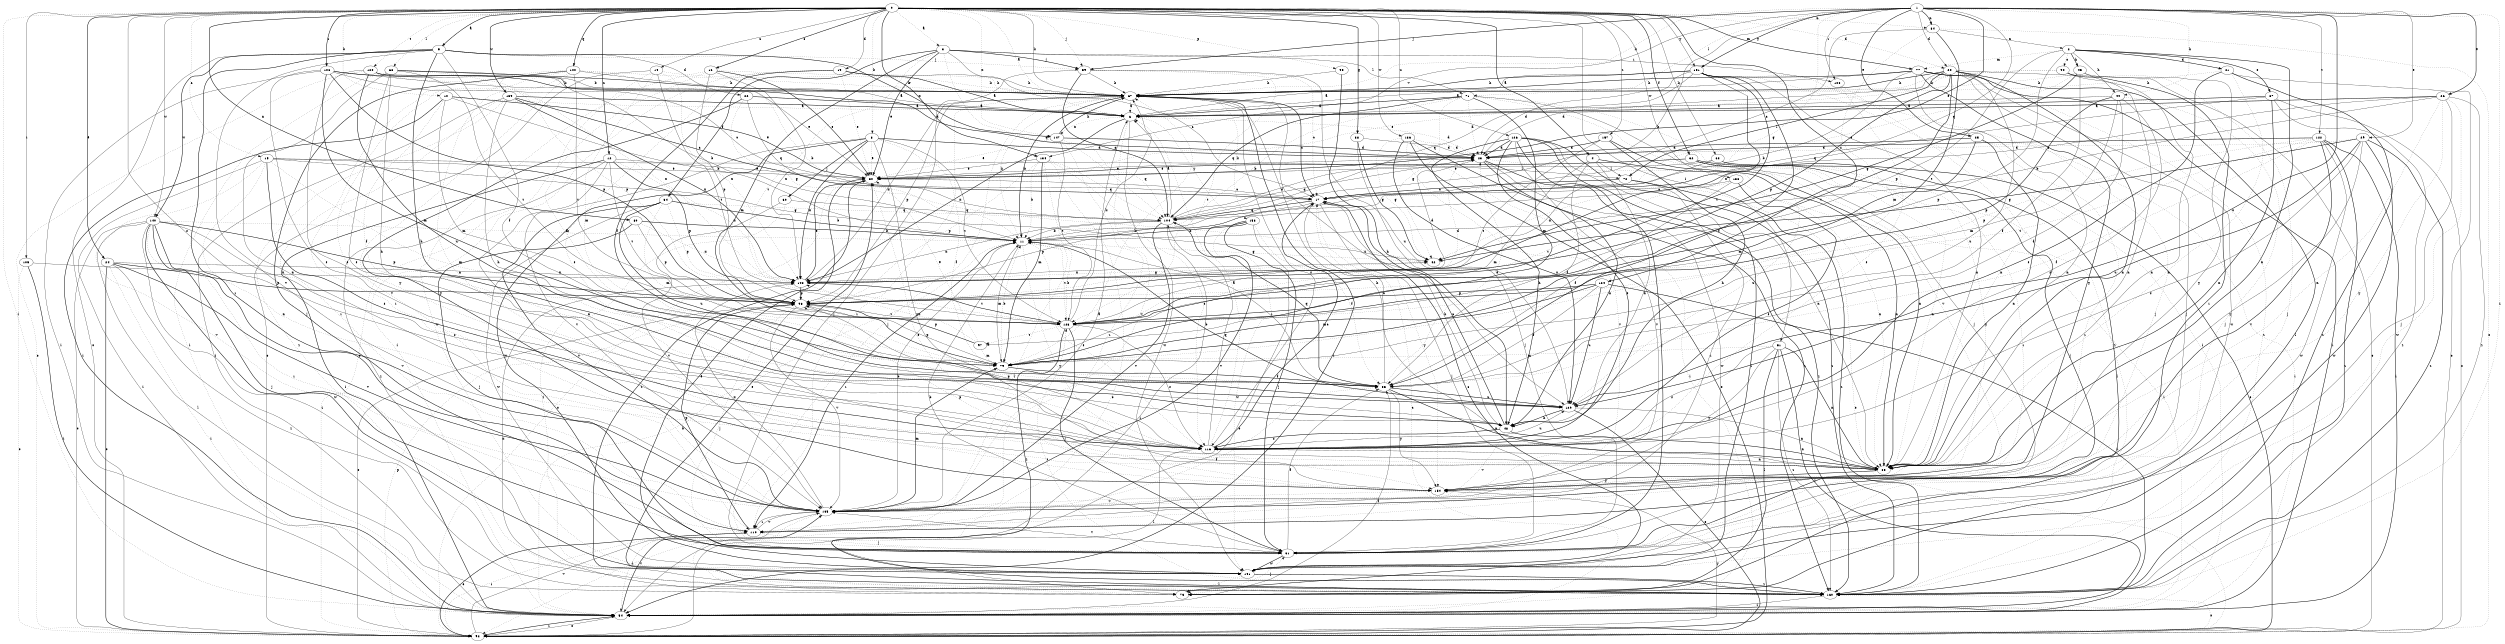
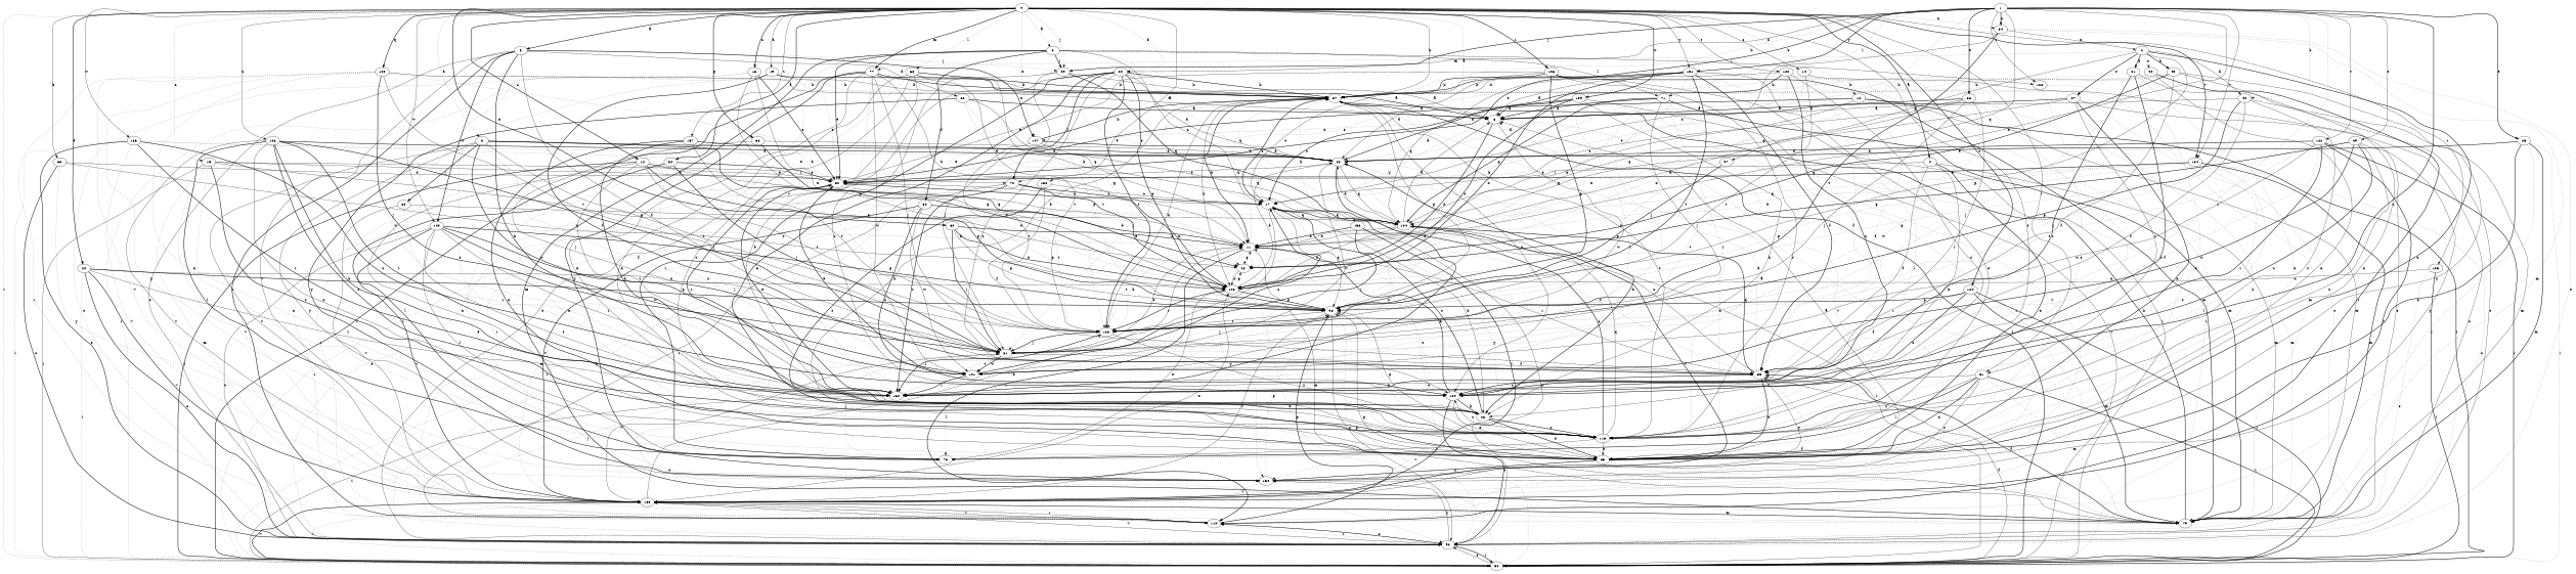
  strict digraph {
    edge [style=solid]
    0
    3
    4
    5
    6
    8
    10
    12
    14
    15
    16
    19
    20
    24
    32
    38
    51
    54
    59
    63
    67
    68
    77
    80
    84
-   95
    100
    105
    106
    116
    120
    124
    126
    134
    136
    138
    139
    140
    147
    151
    157
    30
    71
    104
    108
    17
    34
    79
    123
    85
    35
    48
    72
    22
    92
    110
    135
    23
    141
    148
    153
    60
    154
    11
    160
    98
    42
    129
    73
    61
    2
    1
    25
    26
    29
    44
    122
    21
    45
    87
    90
    97
    0 -> 3 [label=a style=dotted]
    0 -> 4 [label=a style=bold]
    0 -> 5 [label=a style=bold]
    0 -> 6 [label=a style=dotted]
    0 -> 8 [label=b style=dotted]
    0 -> 10 [label=b style=dotted]
    0 -> 12 [label=c style=bold]
    0 -> 14 [label=c]
    0 -> 15 [label=c style=dotted]
    0 -> 16 [label=c style=bold]
    0 -> 19 [label=d]
    0 -> 20 [label=d style=dotted]
    0 -> 24 [label=e style=bold]
    0 -> 32 [label=f style=bold]
    0 -> 38 [label=g style=bold]
    0 -> 51 [label=i]
    0 -> 54 [label=i style=dotted]
    0 -> 59 [label=j style=dotted]
    0 -> 63 [label=k]
    0 -> 67 [label=k]
    0 -> 68 [label=l style=dotted]
    0 -> 77 [label=m style=bold]
    0 -> 80 [label=n style=bold]
    0 -> 84 [label=n style=dotted]
-   0 -> 95 [label=p style=dotted]
    0 -> 100 [label=q style=bold]
    0 -> 105 [label=r]
    0 -> 106 [label=r style=bold]
    0 -> 116 [label=s]
-   0 -> 120 [label=t style=dotted]
+   0 -> 120 [label=t]
    0 -> 124 [label=u style=bold]
    0 -> 126 [label=u]
    0 -> 134 [label=v style=bold]
    0 -> 136 [label=w]
    0 -> 138 [label=w]
    0 -> 139 [label=w style=bold]
    0 -> 140 [label=w]
    0 -> 147 [label=x style=dotted]
    0 -> 151 [label=y]
    0 -> 157 [label=z]
    3 -> 59 [label=j style=bold]
    3 -> 30 [label=e style=bold]
    3 -> 71 [label=l]
    3 -> 104 [label=q style=dotted]
    3 -> 108 [label=r]
    3 -> 17 [label=c]
    3 -> 34 [label=f style=bold]
    3 -> 79 [label=m style=bold]
    3 -> 123 [label=t style=dotted]
    4 -> 79 [label=m]
    4 -> 85 [label=n style=bold]
    4 -> 35 [label=f]
    4 -> 48 [label=h]
    4 -> 72 [label=l]
    5 -> 59 [label=j style=dotted]
    5 -> 140 [label=w style=bold]
    5 -> 147 [label=x style=bold]
    5 -> 35 [label=f]
    5 -> 48 [label=h style=bold]
    5 -> 22 [label=d]
    5 -> 92 [label=o]
    5 -> 110 [label=r style=bold]
    5 -> 135 [label=v]
    6 -> 147 [label=x style=dotted]
    6 -> 135 [label=v style=dotted]
    6 -> 23 [label=d style=dotted]
    6 -> 141 [label=w]
    6 -> 148 [label=x style=bold]
    6 -> 153 [label=y style=dotted]
    8 -> 30 [label=e style=dotted]
    8 -> 123 [label=t]
    8 -> 35 [label=f style=dotted]
    8 -> 135 [label=v]
    8 -> 23 [label=d style=bold]
    8 -> 141 [label=w style=bold]
    8 -> 148 [label=x style=bold]
    8 -> 60 [label=j style=bold]
    8 -> 154 [label=y]
    10 -> 6 [label=a style=dotted]
    10 -> 54 [label=i style=bold]
    10 -> 30 [label=e style=bold]
    10 -> 79 [label=m]
    10 -> 35 [label=f style=dotted]
    10 -> 11 [label=b]
    12 -> 54 [label=i style=bold]
    12 -> 30 [label=e]
    12 -> 123 [label=t]
    12 -> 85 [label=n]
    12 -> 148 [label=x style=dotted]
+   12 -> 11 [label=b]
    12 -> 160 [label=z]
    12 -> 98 [label=p style=bold]
    14 -> 67 [label=k style=dotted]
    14 -> 79 [label=m style=dotted]
    14 -> 123 [label=t]
    14 -> 35 [label=f style=dotted]
    14 -> 92 [label=o]
    14 -> 148 [label=x style=dotted]
    15 -> 54 [label=i]
    15 -> 116 [label=s style=bold]
    15 -> 30 [label=e]
    15 -> 79 [label=m style=dotted]
    15 -> 85 [label=n style=dotted]
    15 -> 72 [label=l]
    15 -> 135 [label=v style=dotted]
    15 -> 42 [label=g]
    16 -> 67 [label=k style=dotted]
    16 -> 30 [label=e style=bold]
    16 -> 92 [label=o style=dotted]
    16 -> 141 [label=w style=dotted]
    16 -> 148 [label=x]
    16 -> 98 [label=p]
    19 -> 6 [label=a style=bold]
    19 -> 54 [label=i style=dotted]
    19 -> 67 [label=k]
    19 -> 116 [label=s style=dotted]
    19 -> 30 [label=e style=dotted]
    19 -> 35 [label=f style=bold]
    20 -> 67 [label=k style=bold]
    20 -> 123 [label=t style=bold]
    20 -> 85 [label=n style=bold]
    20 -> 72 [label=l style=bold]
    20 -> 92 [label=o]
    20 -> 23 [label=d]
    20 -> 98 [label=p style=bold]
    20 -> 129 [label=u]
    20 -> 73 [label=l style=bold]
    24 -> 54 [label=i style=dotted]
    24 -> 92 [label=o style=bold]
    24 -> 135 [label=v style=bold]
    24 -> 148 [label=x]
    24 -> 160 [label=z]
    24 -> 98 [label=p style=bold]
    32 -> 30 [label=e style=bold]
    32 -> 85 [label=n style=dotted]
    32 -> 110 [label=r style=dotted]
    32 -> 129 [label=u style=dotted]
    32 -> 73 [label=l style=bold]
    32 -> 61 [label=j style=bold]
    38 -> 23 [label=d]
    38 -> 42 [label=g style=bold]
    38 -> 61 [label=j]
    51 -> 54 [label=i style=bold]
    51 -> 116 [label=s]
    51 -> 79 [label=m style=dotted]
    51 -> 85 [label=n style=bold]
    51 -> 154 [label=y]
    51 -> 160 [label=z]
    51 -> 73 [label=l style=bold]
    54 -> 17 [label=c style=dotted]
    54 -> 35 [label=f]
    54 -> 92 [label=o]
    54 -> 135 [label=v style=bold]
    54 -> 11 [label=b style=dotted]
    59 -> 67 [label=k]
    59 -> 104 [label=q style=bold]
    59 -> 17 [label=c style=dotted]
    59 -> 123 [label=t style=dotted]
    59 -> 129 [label=u]
    59 -> 61 [label=j]
    63 -> 30 [label=e]
    63 -> 92 [label=o style=bold]
    63 -> 148 [label=x]
    63 -> 154 [label=y style=dotted]
    67 -> 6 [label=a style=dotted]
    67 -> 54 [label=i style=bold]
    67 -> 116 [label=s]
    67 -> 17 [label=c style=bold]
    67 -> 110 [label=r style=dotted]
    67 -> 148 [label=x]
    67 -> 11 [label=b style=bold]
    67 -> 98 [label=p]
    67 -> 129 [label=u]
    67 -> 61 [label=j style=dotted]
    68 -> 54 [label=i style=dotted]
    68 -> 67 [label=k style=bold]
    68 -> 116 [label=s]
    68 -> 123 [label=t]
    68 -> 85 [label=n]
    68 -> 48 [label=h]
    68 -> 11 [label=b]
    77 -> 6 [label=a]
    77 -> 54 [label=i style=bold]
    77 -> 67 [label=k style=bold]
    77 -> 85 [label=n]
    77 -> 141 [label=w]
    77 -> 154 [label=y style=bold]
    77 -> 11 [label=b]
    77 -> 160 [label=z style=dotted]
    77 -> 61 [label=j]
-   80 -> 148 [label=x style=dotted]
+   80 -> 148 [label=x style=bold]
    80 -> 11 [label=b style=bold]
    80 -> 98 [label=p]
    80 -> 61 [label=j style=bold]
    84 -> 17 [label=c]
    84 -> 79 [label=m style=dotted]
    84 -> 123 [label=t style=bold]
    84 -> 92 [label=o style=dotted]
    84 -> 2 [label=n]
-   95 -> 67 [label=k]
-   95 -> 48 [label=h style=bold]
    100 -> 6 [label=a]
    100 -> 67 [label=k style=dotted]
    100 -> 123 [label=t]
    100 -> 85 [label=n style=dotted]
    100 -> 110 [label=r style=dotted]
    100 -> 135 [label=v style=dotted]
    100 -> 154 [label=y style=dotted]
    100 -> 11 [label=b style=dotted]
    100 -> 61 [label=j style=bold]
    105 -> 54 [label=i style=bold]
    105 -> 92 [label=o style=dotted]
    105 -> 148 [label=x]
    106 -> 54 [label=i]
    106 -> 67 [label=k style=bold]
    106 -> 116 [label=s]
    106 -> 30 [label=e]
    106 -> 17 [label=c]
    106 -> 79 [label=m style=bold]
    106 -> 98 [label=p style=bold]
    116 -> 6 [label=a style=dotted]
    116 -> 104 [label=q]
    116 -> 17 [label=c style=bold]
    116 -> 85 [label=n]
    116 -> 98 [label=p]
    116 -> 129 [label=u]
    116 -> 73 [label=l]
-   120 -> 67 [label=b]
+   120 -> 67 [label=k]
    120 -> 116 [label=s]
    120 -> 92 [label=o style=dotted]
    120 -> 23 [label=d style=bold]
    120 -> 148 [label=x style=dotted]
    120 -> 129 [label=u style=bold]
    124 -> 54 [label=i style=bold]
    124 -> 79 [label=m style=bold]
    124 -> 35 [label=f]
    124 -> 98 [label=p style=bold]
    124 -> 129 [label=u style=bold]
    126 -> 116 [label=s style=bold]
    126 -> 85 [label=n]
    126 -> 48 [label=h style=bold]
    126 -> 135 [label=v]
    126 -> 23 [label=d style=bold]
    126 -> 160 [label=z style=bold]
    126 -> 73 [label=l style=bold]
    126 -> 61 [label=j style=bold]
    134 -> 116 [label=s style=dotted]
-   134 -> 30 [label=e]
+   134 -> 30 [label=e style=bold]
    134 -> 104 [label=q style=dotted]
    134 -> 79 [label=m style=bold]
    134 -> 92 [label=o style=dotted]
    134 -> 11 [label=b style=dotted]
    134 -> 98 [label=p style=dotted]
    134 -> 73 [label=l style=dotted]
    136 -> 54 [label=i style=dotted]
    136 -> 92 [label=o style=bold]
    136 -> 135 [label=v style=dotted]
    136 -> 23 [label=d style=dotted]
    136 -> 160 [label=z style=bold]
    136 -> 42 [label=g style=dotted]
    136 -> 129 [label=u style=bold]
    138 -> 54 [label=i style=dotted]
    138 -> 116 [label=s style=bold]
    138 -> 17 [label=c]
    138 -> 123 [label=t style=dotted]
    138 -> 35 [label=f]
    139 -> 6 [label=a style=bold]
    139 -> 54 [label=i]
    139 -> 17 [label=c style=bold]
    139 -> 48 [label=h]
    139 -> 110 [label=r style=dotted]
    139 -> 148 [label=x style=bold]
    139 -> 160 [label=z style=dotted]
    140 -> 116 [label=s]
    140 -> 92 [label=o]
    140 -> 110 [label=r style=dotted]
    140 -> 135 [label=v style=bold]
    140 -> 141 [label=w style=bold]
    140 -> 11 [label=b style=dotted]
    140 -> 160 [label=z]
    140 -> 98 [label=p style=bold]
    140 -> 73 [label=l]
    140 -> 61 [label=j style=bold]
    147 -> 67 [label=k style=bold]
    147 -> 30 [label=e style=dotted]
-   147 -> 104 [label=q style=dotted]
+   147 -> 104 [label=q]
    147 -> 123 [label=t]
    147 -> 110 [label=r style=dotted]
    147 -> 23 [label=d style=bold]
    151 -> 6 [label=a]
    151 -> 54 [label=i style=dotted]
    151 -> 67 [label=k style=bold]
    151 -> 104 [label=q]
    151 -> 123 [label=t style=bold]
    151 -> 85 [label=n]
    151 -> 35 [label=f style=bold]
    151 -> 23 [label=d]
    151 -> 148 [label=x style=bold]
+   151 -> 73 [label=l style=dotted]
    151 -> 61 [label=j style=dotted]
    157 -> 123 [label=t]
    157 -> 85 [label=n style=bold]
    157 -> 48 [label=h style=bold]
    157 -> 23 [label=d style=bold]
    30 -> 17 [label=c]
    30 -> 92 [label=o style=dotted]
    30 -> 160 [label=z style=bold]
    71 -> 6 [label=a style=bold]
    71 -> 104 [label=q style=bold]
    71 -> 79 [label=m style=bold]
    71 -> 135 [label=v style=dotted]
    71 -> 23 [label=d style=dotted]
    71 -> 11 [label=b style=dotted]
    71 -> 160 [label=z style=dotted]
    71 -> 42 [label=g style=dotted]
    71 -> 61 [label=j]
    104 -> 6 [label=a]
    104 -> 54 [label=i]
    104 -> 135 [label=v style=bold]
    104 -> 23 [label=d]
    104 -> 148 [label=x]
    104 -> 11 [label=b]
    108 -> 116 [label=s style=dotted]
    108 -> 85 [label=n style=dotted]
    17 -> 104 [label=q style=bold]
    17 -> 48 [label=h]
    17 -> 154 [label=y style=dotted]
    17 -> 98 [label=p]
    17 -> 61 [label=j]
    34 -> 104 [label=q style=dotted]
    34 -> 79 [label=m style=dotted]
    34 -> 135 [label=v style=bold]
    34 -> 141 [label=w]
    34 -> 11 [label=b style=bold]
    34 -> 98 [label=p style=dotted]
    34 -> 129 [label=u style=bold]
-   79 -> 67 [label=k style=dotted]
+   79 -> 67 [label=k style=bold]
    79 -> 35 [label=f style=bold]
    79 -> 11 [label=b style=dotted]
    79 -> 98 [label=p]
    123 -> 67 [label=k]
    123 -> 116 [label=s]
    123 -> 11 [label=b style=dotted]
    123 -> 160 [label=z style=bold]
    123 -> 61 [label=j style=bold]
    85 -> 67 [label=k]
    85 -> 154 [label=y style=bold]
    35 -> 104 [label=q style=bold]
    35 -> 17 [label=c]
    35 -> 85 [label=n style=bold]
    35 -> 23 [label=d style=dotted]
    35 -> 154 [label=y]
    35 -> 11 [label=r]
    35 -> 129 [label=u style=bold]
    48 -> 116 [label=s style=bold]
    48 -> 17 [label=c style=bold]
    48 -> 85 [label=n style=bold]
    48 -> 135 [label=v style=dotted]
    72 -> 17 [label=c style=bold]
    72 -> 92 [label=o style=dotted]
    72 -> 110 [label=r]
+   72 -> 148 [label=x style=bold]
    72 -> 160 [label=z style=bold]
    22 -> 6 [label=a style=bold]
    22 -> 104 [label=q]
    22 -> 154 [label=y style=bold]
-   68 -> 98 [label=p style=dotted]
+   22 -> 98 [label=p style=dotted]
    22 -> 42 [label=g style=dotted]
    92 -> 54 [label=i style=bold]
    92 -> 110 [label=r style=dotted]
    92 -> 135 [label=v]
    92 -> 154 [label=y]
    92 -> 98 [label=p style=dotted]
    110 -> 35 [label=f style=dotted]
    110 -> 92 [label=o style=bold]
    110 -> 135 [label=v]
    110 -> 98 [label=p style=bold]
    110 -> 61 [label=j style=dotted]
    135 -> 6 [label=a]
    135 -> 54 [label=i style=dotted]
    135 -> 79 [label=m style=bold]
    135 -> 110 [label=r]
    135 -> 148 [label=x]
    135 -> 11 [label=b]
    23 -> 30 [label=e]
    23 -> 104 [label=q]
    23 -> 85 [label=n style=dotted]
    23 -> 48 [label=h style=bold]
    23 -> 141 [label=w]
    23 -> 160 [label=z style=bold]
    141 -> 30 [label=e style=bold]
    141 -> 17 [label=c style=bold]
    141 -> 160 [label=z style=bold]
    141 -> 73 [label=l style=dotted]
    148 -> 30 [label=e style=bold]
    148 -> 123 [label=t style=bold]
    148 -> 23 [label=d]
    148 -> 98 [label=p style=bold]
    148 -> 42 [label=g style=dotted]
    153 -> 67 [label=k style=dotted]
    153 -> 35 [label=f style=dotted]
    153 -> 92 [label=o]
    153 -> 135 [label=v style=bold]
    153 -> 141 [label=w style=dotted]
    153 -> 11 [label=b style=bold]
    153 -> 61 [label=j style=bold]
    60 -> 104 [label=q]
    60 -> 135 [label=v]
    60 -> 160 [label=z style=dotted]
    154 -> 30 [label=e style=dotted]
    154 -> 135 [label=v style=dotted]
    154 -> 98 [label=p style=dotted]
    11 -> 67 [label=k style=dotted]
    11 -> 116 [label=s style=dotted]
    11 -> 79 [label=m]
    11 -> 123 [label=t style=dotted]
    11 -> 110 [label=r style=bold]
    11 -> 154 [label=y style=dotted]
    11 -> 42 [label=g style=dotted]
    160 -> 54 [label=i]
    160 -> 30 [label=e style=bold]
    160 -> 123 [label=t style=dotted]
    160 -> 92 [label=o style=dotted]
    98 -> 123 [label=t]
    98 -> 92 [label=o]
    98 -> 135 [label=v]
    98 -> 23 [label=d style=dotted]
    98 -> 61 [label=j style=dotted]
    42 -> 148 [label=x]
    129 -> 85 [label=n]
    129 -> 48 [label=h style=bold]
    129 -> 92 [label=o style=bold]
    129 -> 11 [label=b style=bold]
    73 -> 148 [label=x]
    73 -> 61 [label=j style=dotted]
    61 -> 35 [label=f]
    61 -> 135 [label=v]
    61 -> 141 [label=w style=bold]
    61 -> 11 [label=b]
    2 -> 77 [label=m style=dotted]
    2 -> 85 [label=n style=bold]
    2 -> 98 [label=p]
    2 -> 44 [label=h]
    2 -> 21 [label=d style=bold]
    2 -> 45 [label=h style=bold]
    2 -> 87 [label=o style=bold]
    2 -> 90 [label=o style=dotted]
    2 -> 97 [label=p]
    1 -> 20 [label=d]
    1 -> 59 [label=j style=bold]
    1 -> 67 [label=k style=dotted]
    1 -> 84 [label=n style=bold]
    1 -> 134 [label=v]
    1 -> 151 [label=y style=bold]
    1 -> 30 [label=e style=bold]
    1 -> 71 [label=l style=dotted]
    1 -> 104 [label=q]
    1 -> 108 [label=r]
    1 -> 11 [label=b]
    1 -> 160 [label=z style=dotted]
    1 -> 42 [label=g style=dotted]
    1 -> 129 [label=u style=bold]
    1 -> 25 [label=e style=bold]
    1 -> 26 [label=e style=bold]
    1 -> 29 [label=e]
    1 -> 44 [label=h style=dotted]
    1 -> 122 [label=t]
    25 -> 54 [label=i style=dotted]
    25 -> 79 [label=m style=bold]
    25 -> 85 [label=n style=bold]
    25 -> 110 [label=r style=dotted]
    25 -> 23 [label=d style=bold]
    26 -> 6 [label=a style=bold]
    26 -> 17 [label=c]
    26 -> 85 [label=n style=dotted]
    26 -> 141 [label=w style=dotted]
    26 -> 154 [label=y style=dotted]
    26 -> 11 [label=b]
    26 -> 160 [label=z]
    26 -> 61 [label=j]
    29 -> 116 [label=s]
    29 -> 23 [label=d style=dotted]
    29 -> 141 [label=w style=bold]
    29 -> 154 [label=y]
-   29 -> 160 [label=z style=bold]
    29 -> 42 [label=g style=bold]
    29 -> 129 [label=u style=bold]
    44 -> 6 [label=a]
    44 -> 116 [label=s]
    44 -> 79 [label=m]
    44 -> 123 [label=p style=bold]
    44 -> 35 [label=f]
    44 -> 61 [label=j style=dotted]
    122 -> 54 [label=i style=bold]
    122 -> 123 [label=t style=dotted]
    122 -> 35 [label=f style=dotted]
    122 -> 135 [label=v style=bold]
    122 -> 23 [label=d style=bold]
    122 -> 141 [label=w]
    122 -> 160 [label=z style=bold]
    122 -> 98 [label=p style=dotted]
    21 -> 67 [label=k style=dotted]
    21 -> 116 [label=s style=bold]
    21 -> 85 [label=n style=dotted]
    21 -> 92 [label=o]
    21 -> 160 [label=z style=bold]
    45 -> 67 [label=k style=dotted]
    45 -> 17 [label=c style=dotted]
    45 -> 85 [label=n]
    45 -> 35 [label=f]
    45 -> 154 [label=y]
    45 -> 42 [label=g style=bold]
    87 -> 6 [label=a style=bold]
    87 -> 104 [label=q]
    87 -> 85 [label=n style=bold]
    87 -> 92 [label=o]
-   87 -> 160 [label=z]
+   87 -> 51 [label=z]
    90 -> 67 [label=k style=dotted]
    90 -> 30 [label=e style=dotted]
    90 -> 85 [label=n]
    90 -> 110 [label=r style=bold]
    90 -> 61 [label=j style=dotted]
    97 -> 30 [label=e style=dotted]
    97 -> 79 [label=m style=dotted]
-   123 -> 97 [label=t style=dotted]
+   97 -> 123 [label=t style=dotted]
    97 -> 148 [label=x style=dotted]
    97 -> 98 [label=p style=bold]
  }
